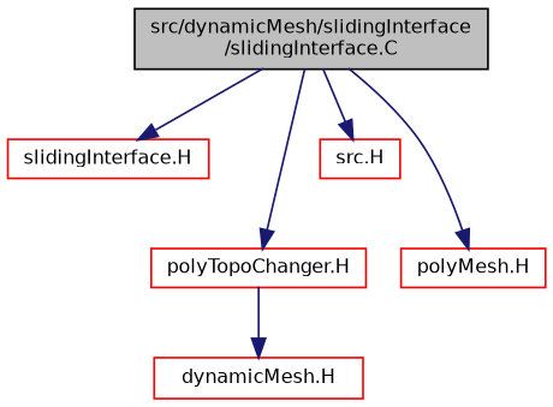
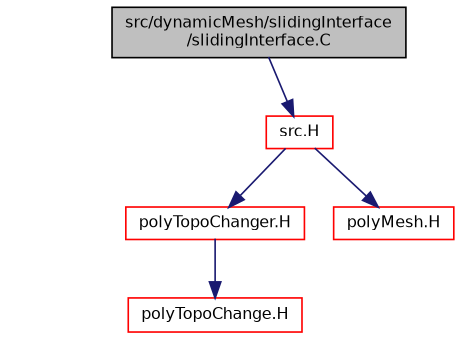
  digraph {
    node [color=red fontname=Helvetica fontsize=10 shape=record]
    edge [color=midnightblue fontname=Helvetica fontsize=10 labelfontname=Helvetica labelfontsize=10 style=solid]
    n1 [color=black fillcolor=grey75 fontcolor=black height=0.2 label="src/dynamicMesh/slidingInterface\l/slidingInterface.C" style=filled width=0.4]
-   n2 [height=0.2 label="slidingInterface.H" width=0.4]
    n3 [height=0.2 label="polyTopoChanger.H" width=0.4]
    n4 [height=0.2 label="polyMesh.H" width=0.4]
    n5 [height=0.2 label="src.H" width=0.4]
-   n6 [height=0.2 label="dynamicMesh.H" width=0.4]
-   n1 -> n2
-   n1 -> n3
-   n1 -> n4
+   n6 [height=0.2 label="polyTopoChange.H" width=0.4]
+   n5 -> n3
+   n5 -> n4
    n1 -> n5
    n3 -> n6
  }
